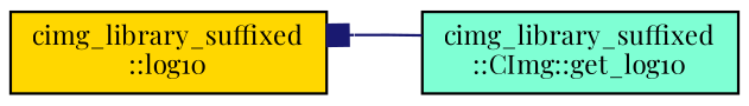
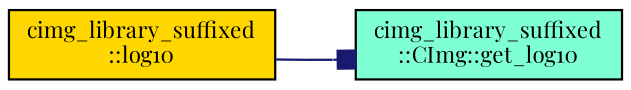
  digraph {
    rankdir=LR
    fontname="Playfair Display"
    node [color=black fontname="Playfair Display" fontsize=10 shape=record style=filled]
    n1 [fillcolor=gold fontcolor=black height=0.2 label="cimg_library_suffixed\l::log10" width=0.4]
    n2 [fillcolor=aquamarine height=0.2 label="cimg_library_suffixed\l::CImg::get_log10" width=0.4]
-   n2 -> n1 [color=midnightblue fontname="Playfair Display" fontsize=10 labelfontname=Helvetica labelfontsize=10 style=solid arrowhead=box]
+   n1 -> n2 [color=midnightblue fontname="Playfair Display" fontsize=10 labelfontname=Helvetica labelfontsize=10 style=solid arrowhead=box]
  }
